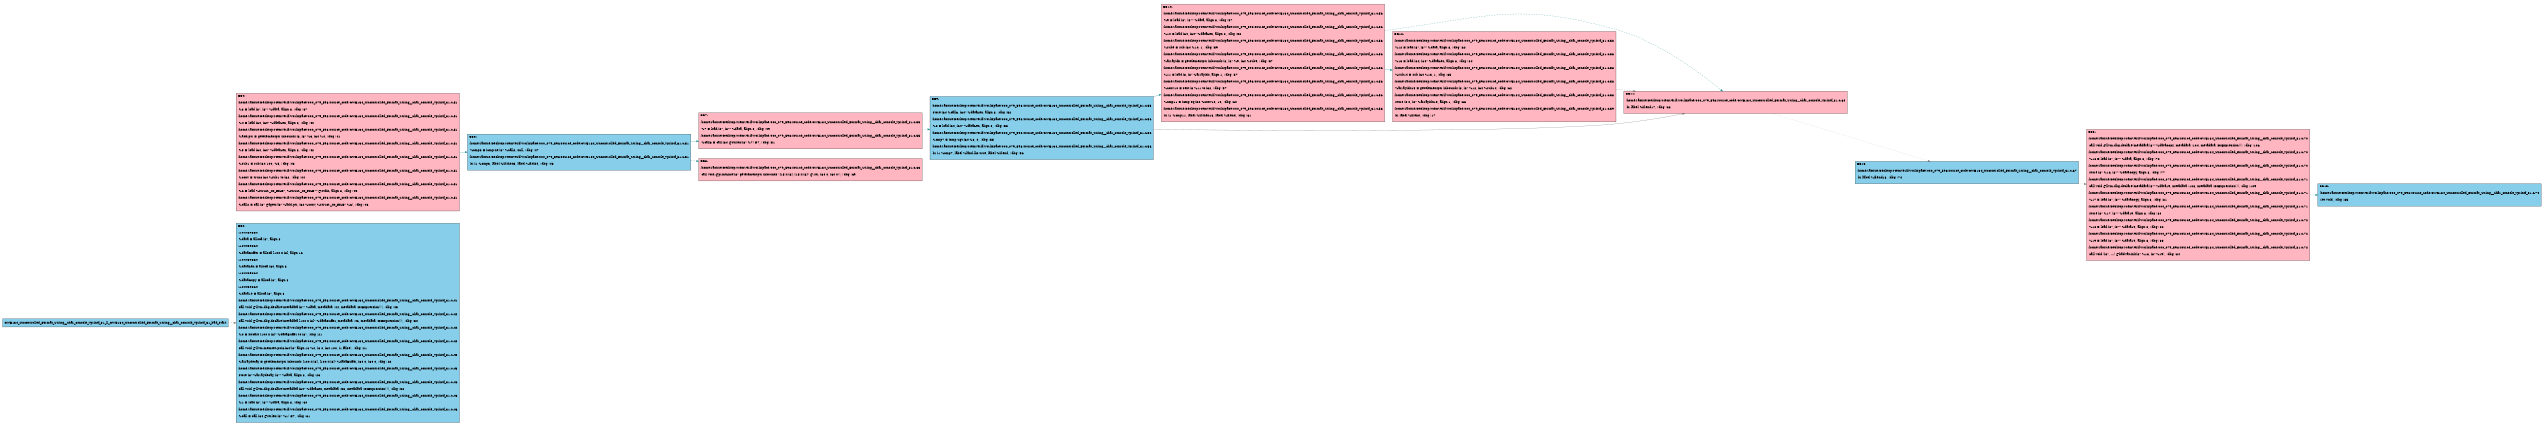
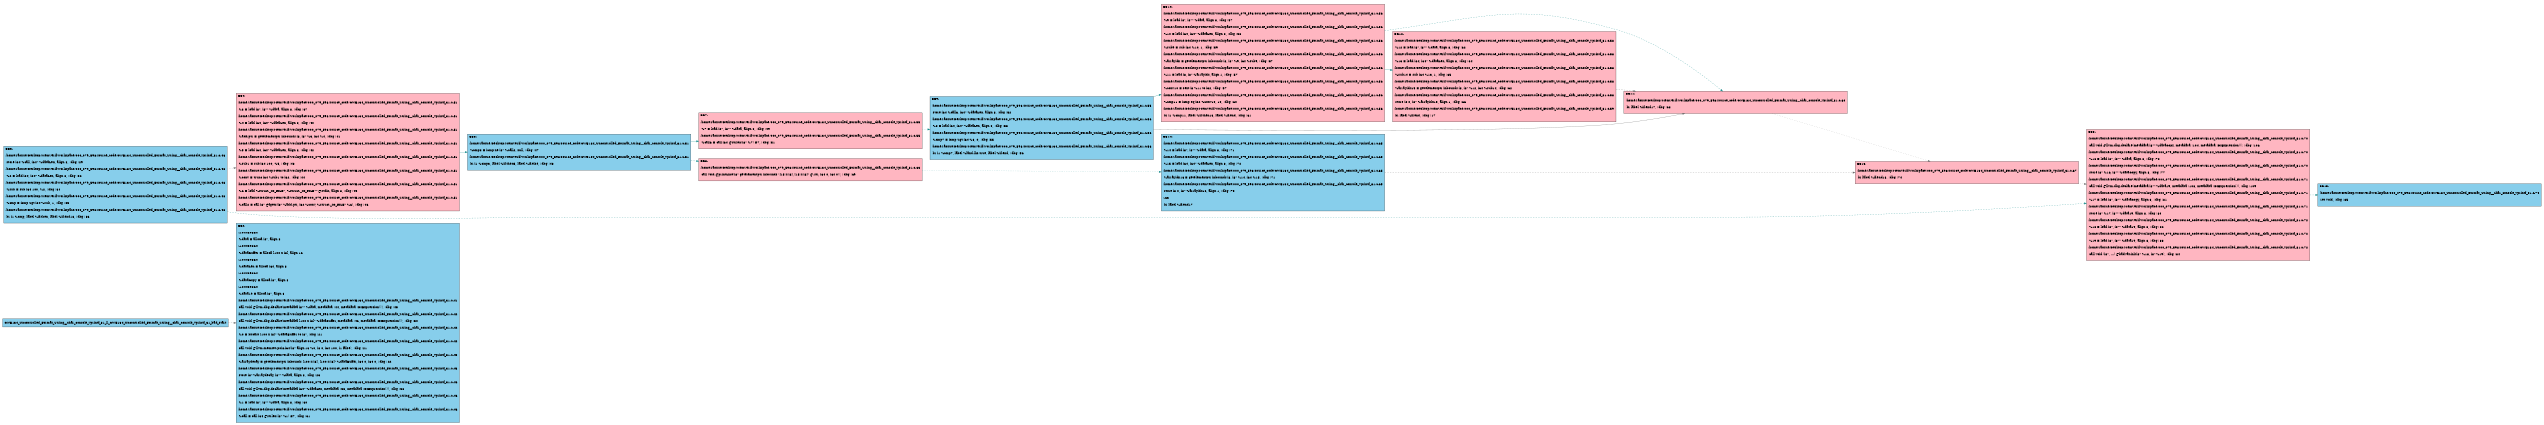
  digraph {
    rankdir=LR
    node [fillcolor=skyblue shape=record style=filled]
    edge [color=teal style=dashed]
    n1 [label="{CWE134_Uncontrolled_Format_String__char_console_vprintf_31_ll_CWE134_Uncontrolled_Format_String__char_console_vprintf_31_bad_start}"]
    n2 [label="{BB2:\l\l/:104439864\l\n  %data = alloca i8*, align 8\l\n/:104439864\l\n  %dataBuffer = alloca [100 x i8], align 16\l\n/:104439864\l\n  %dataLen = alloca i64, align 8\l\n/:104439864\l\n  %dataCopy = alloca i8*, align 8\l\n/:104439864\l\n  %data19 = alloca i8*, align 8\l\n/home/raoxue/Desktop/MemVerif/workspace/000_079_598/source_code/CWE134_Uncontrolled_Format_String__char_console_vprintf_31.c:41\l\n  call void @llvm.dbg.declare(metadata i8** %data, metadata !44, metadata !DIExpression()), !dbg !45\l\n/home/raoxue/Desktop/MemVerif/workspace/000_079_598/source_code/CWE134_Uncontrolled_Format_String__char_console_vprintf_31.c:42\l\n  call void @llvm.dbg.declare(metadata [100 x i8]* %dataBuffer, metadata !46, metadata !DIExpression()), !dbg !50\l\n/home/raoxue/Desktop/MemVerif/workspace/000_079_598/source_code/CWE134_Uncontrolled_Format_String__char_console_vprintf_31.c:42\l\n  %0 = bitcast [100 x i8]* %dataBuffer to i8*, !dbg !21\l\n/home/raoxue/Desktop/MemVerif/workspace/000_079_598/source_code/CWE134_Uncontrolled_Format_String__char_console_vprintf_31.c:42\l\n  call void @llvm.memset.p0i8.i64(i8* align 16 %0, i8 0, i64 100, i1 false), !dbg !21\l\n/home/raoxue/Desktop/MemVerif/workspace/000_079_598/source_code/CWE134_Uncontrolled_Format_String__char_console_vprintf_31.c:43\l\n  %arraydecay = getelementptr inbounds [100 x i8], [100 x i8]* %dataBuffer, i64 0, i64 0, !dbg !22\l\n/home/raoxue/Desktop/MemVerif/workspace/000_079_598/source_code/CWE134_Uncontrolled_Format_String__char_console_vprintf_31.c:43\l\n  store i8* %arraydecay, i8** %data, align 8, !dbg !23\l\n/home/raoxue/Desktop/MemVerif/workspace/000_079_598/source_code/CWE134_Uncontrolled_Format_String__char_console_vprintf_31.c:46\l\n  call void @llvm.dbg.declare(metadata i64* %dataLen, metadata !53, metadata !DIExpression()), !dbg !58\l\n/home/raoxue/Desktop/MemVerif/workspace/000_079_598/source_code/CWE134_Uncontrolled_Format_String__char_console_vprintf_31.c:46\l\n  %1 = load i8*, i8** %data, align 8, !dbg !30\l\n/home/raoxue/Desktop/MemVerif/workspace/000_079_598/source_code/CWE134_Uncontrolled_Format_String__char_console_vprintf_31.c:46\l\n  %call = call i64 @strlen(i8* %1) #7, !dbg !31\l\n}"]
+   n3 [label="{BB3:\l\l/home/raoxue/Desktop/MemVerif/workspace/000_079_598/source_code/CWE134_Uncontrolled_Format_String__char_console_vprintf_31.c:46\l\n  store i64 %call, i64* %dataLen, align 8, !dbg !29\l\n/home/raoxue/Desktop/MemVerif/workspace/000_079_598/source_code/CWE134_Uncontrolled_Format_String__char_console_vprintf_31.c:48\l\n  %2 = load i64, i64* %dataLen, align 8, !dbg !32\l\n/home/raoxue/Desktop/MemVerif/workspace/000_079_598/source_code/CWE134_Uncontrolled_Format_String__char_console_vprintf_31.c:48\l\n  %sub = sub i64 100, %2, !dbg !34\l\n/home/raoxue/Desktop/MemVerif/workspace/000_079_598/source_code/CWE134_Uncontrolled_Format_String__char_console_vprintf_31.c:48\l\n  %cmp = icmp ugt i64 %sub, 1, !dbg !35\l\n/home/raoxue/Desktop/MemVerif/workspace/000_079_598/source_code/CWE134_Uncontrolled_Format_String__char_console_vprintf_31.c:48\l\n  br i1 %cmp, label %if.then, label %if.end18, !dbg !36\l\n}"]
    n4 [fillcolor=lightpink label="{BB4:\l\l/home/raoxue/Desktop/MemVerif/workspace/000_079_598/source_code/CWE134_Uncontrolled_Format_String__char_console_vprintf_31.c:51\l\n  %3 = load i8*, i8** %data, align 8, !dbg !37\l\n/home/raoxue/Desktop/MemVerif/workspace/000_079_598/source_code/CWE134_Uncontrolled_Format_String__char_console_vprintf_31.c:51\l\n  %4 = load i64, i64* %dataLen, align 8, !dbg !40\l\n/home/raoxue/Desktop/MemVerif/workspace/000_079_598/source_code/CWE134_Uncontrolled_Format_String__char_console_vprintf_31.c:51\l\n  %add.ptr = getelementptr inbounds i8, i8* %3, i64 %4, !dbg !41\l\n/home/raoxue/Desktop/MemVerif/workspace/000_079_598/source_code/CWE134_Uncontrolled_Format_String__char_console_vprintf_31.c:51\l\n  %5 = load i64, i64* %dataLen, align 8, !dbg !42\l\n/home/raoxue/Desktop/MemVerif/workspace/000_079_598/source_code/CWE134_Uncontrolled_Format_String__char_console_vprintf_31.c:51\l\n  %sub1 = sub i64 100, %5, !dbg !43\l\n/home/raoxue/Desktop/MemVerif/workspace/000_079_598/source_code/CWE134_Uncontrolled_Format_String__char_console_vprintf_31.c:51\l\n  %conv = trunc i64 %sub1 to i32, !dbg !44\l\n/home/raoxue/Desktop/MemVerif/workspace/000_079_598/source_code/CWE134_Uncontrolled_Format_String__char_console_vprintf_31.c:51\l\n  %6 = load %struct._IO_FILE*, %struct._IO_FILE** @stdin, align 8, !dbg !45\l\n/home/raoxue/Desktop/MemVerif/workspace/000_079_598/source_code/CWE134_Uncontrolled_Format_String__char_console_vprintf_31.c:51\l\n  %call2 = call i8* @fgets(i8* %add.ptr, i32 %conv, %struct._IO_FILE* %6), !dbg !46\l\n}"]
    n5 [fillcolor=lightpink label="{BB5:\l\l/home/raoxue/Desktop/MemVerif/workspace/000_079_598/source_code/CWE134_Uncontrolled_Format_String__char_console_vprintf_31.c:70\l\n  call void @llvm.dbg.declare(metadata i8** %dataCopy, metadata !104, metadata !DIExpression()), !dbg !106\l\n/home/raoxue/Desktop/MemVerif/workspace/000_079_598/source_code/CWE134_Uncontrolled_Format_String__char_console_vprintf_31.c:70\l\n  %16 = load i8*, i8** %data, align 8, !dbg !78\l\n/home/raoxue/Desktop/MemVerif/workspace/000_079_598/source_code/CWE134_Uncontrolled_Format_String__char_console_vprintf_31.c:70\l\n  store i8* %16, i8** %dataCopy, align 8, !dbg !77\l\n/home/raoxue/Desktop/MemVerif/workspace/000_079_598/source_code/CWE134_Uncontrolled_Format_String__char_console_vprintf_31.c:71\l\n  call void @llvm.dbg.declare(metadata i8** %data19, metadata !108, metadata !DIExpression()), !dbg !109\l\n/home/raoxue/Desktop/MemVerif/workspace/000_079_598/source_code/CWE134_Uncontrolled_Format_String__char_console_vprintf_31.c:71\l\n  %17 = load i8*, i8** %dataCopy, align 8, !dbg !81\l\n/home/raoxue/Desktop/MemVerif/workspace/000_079_598/source_code/CWE134_Uncontrolled_Format_String__char_console_vprintf_31.c:71\l\n  store i8* %17, i8** %data19, align 8, !dbg !80\l\n/home/raoxue/Desktop/MemVerif/workspace/000_079_598/source_code/CWE134_Uncontrolled_Format_String__char_console_vprintf_31.c:72\l\n  %18 = load i8*, i8** %data19, align 8, !dbg !82\l\n/home/raoxue/Desktop/MemVerif/workspace/000_079_598/source_code/CWE134_Uncontrolled_Format_String__char_console_vprintf_31.c:72\l\n  %19 = load i8*, i8** %data19, align 8, !dbg !83\l\n/home/raoxue/Desktop/MemVerif/workspace/000_079_598/source_code/CWE134_Uncontrolled_Format_String__char_console_vprintf_31.c:72\l\n  call void (i8*, ...) @badVaSink(i8* %18, i8* %19), !dbg !84\l\n}"]
    n6 [label="{BB6:\l\l/home/raoxue/Desktop/MemVerif/workspace/000_079_598/source_code/CWE134_Uncontrolled_Format_String__char_console_vprintf_31.c:51\l\n  %cmp3 = icmp ne i8* %call2, null, !dbg !47\l\n/home/raoxue/Desktop/MemVerif/workspace/000_079_598/source_code/CWE134_Uncontrolled_Format_String__char_console_vprintf_31.c:51\l\n  br i1 %cmp3, label %if.then5, label %if.else, !dbg !48\l\n}"]
    n7 [label="{BB15:\l\l/home/raoxue/Desktop/MemVerif/workspace/000_079_598/source_code/CWE134_Uncontrolled_Format_String__char_console_vprintf_31.c:74\l\n  ret void, !dbg !85\l\n}"]
    n8 [fillcolor=lightpink label="{BB7:\l\l/home/raoxue/Desktop/MemVerif/workspace/000_079_598/source_code/CWE134_Uncontrolled_Format_String__char_console_vprintf_31.c:55\l\n  %7 = load i8*, i8** %data, align 8, !dbg !49\l\n/home/raoxue/Desktop/MemVerif/workspace/000_079_598/source_code/CWE134_Uncontrolled_Format_String__char_console_vprintf_31.c:55\l\n  %call6 = call i64 @strlen(i8* %7) #7, !dbg !51\l\n}"]
    n9 [fillcolor=lightpink label="{BB8:\l\l/home/raoxue/Desktop/MemVerif/workspace/000_079_598/source_code/CWE134_Uncontrolled_Format_String__char_console_vprintf_31.c:63\l\n  call void @printLine(i8* getelementptr inbounds ([15 x i8], [15 x i8]* @.str, i64 0, i64 0)), !dbg !69\l\n}"]
    n10 [label="{BB9:\l\l/home/raoxue/Desktop/MemVerif/workspace/000_079_598/source_code/CWE134_Uncontrolled_Format_String__char_console_vprintf_31.c:55\l\n  store i64 %call6, i64* %dataLen, align 8, !dbg !52\l\n/home/raoxue/Desktop/MemVerif/workspace/000_079_598/source_code/CWE134_Uncontrolled_Format_String__char_console_vprintf_31.c:56\l\n  %8 = load i64, i64* %dataLen, align 8, !dbg !53\l\n/home/raoxue/Desktop/MemVerif/workspace/000_079_598/source_code/CWE134_Uncontrolled_Format_String__char_console_vprintf_31.c:56\l\n  %cmp7 = icmp ugt i64 %8, 0, !dbg !55\l\n/home/raoxue/Desktop/MemVerif/workspace/000_079_598/source_code/CWE134_Uncontrolled_Format_String__char_console_vprintf_31.c:56\l\n  br i1 %cmp7, label %land.lhs.true, label %if.end, !dbg !56\l\n}"]
+   n11 [label="{BB14:\l\l/home/raoxue/Desktop/MemVerif/workspace/000_079_598/source_code/CWE134_Uncontrolled_Format_String__char_console_vprintf_31.c:65\l\n  %14 = load i8*, i8** %data, align 8, !dbg !71\l\n/home/raoxue/Desktop/MemVerif/workspace/000_079_598/source_code/CWE134_Uncontrolled_Format_String__char_console_vprintf_31.c:65\l\n  %15 = load i64, i64* %dataLen, align 8, !dbg !72\l\n/home/raoxue/Desktop/MemVerif/workspace/000_079_598/source_code/CWE134_Uncontrolled_Format_String__char_console_vprintf_31.c:65\l\n  %arrayidx16 = getelementptr inbounds i8, i8* %14, i64 %15, !dbg !71\l\n/home/raoxue/Desktop/MemVerif/workspace/000_079_598/source_code/CWE134_Uncontrolled_Format_String__char_console_vprintf_31.c:65\l\n  store i8 0, i8* %arrayidx16, align 1, !dbg !73\l\n/:65\l\n  br label %if.end17\l\n}"]
    n12 [fillcolor=lightpink label="{BB10:\l\l/home/raoxue/Desktop/MemVerif/workspace/000_079_598/source_code/CWE134_Uncontrolled_Format_String__char_console_vprintf_31.c:56\l\n  %9 = load i8*, i8** %data, align 8, !dbg !57\l\n/home/raoxue/Desktop/MemVerif/workspace/000_079_598/source_code/CWE134_Uncontrolled_Format_String__char_console_vprintf_31.c:56\l\n  %10 = load i64, i64* %dataLen, align 8, !dbg !58\l\n/home/raoxue/Desktop/MemVerif/workspace/000_079_598/source_code/CWE134_Uncontrolled_Format_String__char_console_vprintf_31.c:56\l\n  %sub9 = sub i64 %10, 1, !dbg !59\l\n/home/raoxue/Desktop/MemVerif/workspace/000_079_598/source_code/CWE134_Uncontrolled_Format_String__char_console_vprintf_31.c:56\l\n  %arrayidx = getelementptr inbounds i8, i8* %9, i64 %sub9, !dbg !57\l\n/home/raoxue/Desktop/MemVerif/workspace/000_079_598/source_code/CWE134_Uncontrolled_Format_String__char_console_vprintf_31.c:56\l\n  %11 = load i8, i8* %arrayidx, align 1, !dbg !57\l\n/home/raoxue/Desktop/MemVerif/workspace/000_079_598/source_code/CWE134_Uncontrolled_Format_String__char_console_vprintf_31.c:56\l\n  %conv10 = sext i8 %11 to i32, !dbg !57\l\n/home/raoxue/Desktop/MemVerif/workspace/000_079_598/source_code/CWE134_Uncontrolled_Format_String__char_console_vprintf_31.c:56\l\n  %cmp11 = icmp eq i32 %conv10, 10, !dbg !60\l\n/home/raoxue/Desktop/MemVerif/workspace/000_079_598/source_code/CWE134_Uncontrolled_Format_String__char_console_vprintf_31.c:56\l\n  br i1 %cmp11, label %if.then13, label %if.end, !dbg !61\l\n}"]
    n13 [fillcolor=lightpink label="{BB11:\l\l/home/raoxue/Desktop/MemVerif/workspace/000_079_598/source_code/CWE134_Uncontrolled_Format_String__char_console_vprintf_31.c:60\l\n  br label %if.end17, !dbg !68\l\n}"]
-   n14 [label="{BB13:\l\l/home/raoxue/Desktop/MemVerif/workspace/000_079_598/source_code/CWE134_Uncontrolled_Format_String__char_console_vprintf_31.c:67\l\n  br label %if.end18, !dbg !74\l\n}"]
+   n14 [fillcolor=lightpink label="{BB13:\l\l/home/raoxue/Desktop/MemVerif/workspace/000_079_598/source_code/CWE134_Uncontrolled_Format_String__char_console_vprintf_31.c:67\l\n  br label %if.end18, !dbg !74\l\n}"]
    n15 [fillcolor=lightpink label="{BB12:\l\l/home/raoxue/Desktop/MemVerif/workspace/000_079_598/source_code/CWE134_Uncontrolled_Format_String__char_console_vprintf_31.c:58\l\n  %12 = load i8*, i8** %data, align 8, !dbg !62\l\n/home/raoxue/Desktop/MemVerif/workspace/000_079_598/source_code/CWE134_Uncontrolled_Format_String__char_console_vprintf_31.c:58\l\n  %13 = load i64, i64* %dataLen, align 8, !dbg !64\l\n/home/raoxue/Desktop/MemVerif/workspace/000_079_598/source_code/CWE134_Uncontrolled_Format_String__char_console_vprintf_31.c:58\l\n  %sub14 = sub i64 %13, 1, !dbg !65\l\n/home/raoxue/Desktop/MemVerif/workspace/000_079_598/source_code/CWE134_Uncontrolled_Format_String__char_console_vprintf_31.c:58\l\n  %arrayidx15 = getelementptr inbounds i8, i8* %12, i64 %sub14, !dbg !62\l\n/home/raoxue/Desktop/MemVerif/workspace/000_079_598/source_code/CWE134_Uncontrolled_Format_String__char_console_vprintf_31.c:58\l\n  store i8 0, i8* %arrayidx15, align 1, !dbg !66\l\n/home/raoxue/Desktop/MemVerif/workspace/000_079_598/source_code/CWE134_Uncontrolled_Format_String__char_console_vprintf_31.c:59\l\n  br label %if.end, !dbg !17\l\n}"]
    n1 -> n2 [color=gray40]
+   n3 -> n4 [color=gray40 style=dotted]
+   n3 -> n5
    n4 -> n6 [style=solid]
    n5 -> n7
    n6 -> n8 [style=solid]
    n6 -> n9
    n8 -> n10 [style=dotted]
+   n9 -> n11 [style=dotted]
    n10 -> n12 [style=solid]
    n10 -> n13 [color=gray40 style=solid]
+   n11 -> n14 [color=gray40]
    n12 -> n13
    n12 -> n15 [style=solid]
    n13 -> n14 [color=gray40 style=dotted]
    n14 -> n5 [color=gray40 style=dotted]
    n15 -> n13 [color=gray40]
  }
